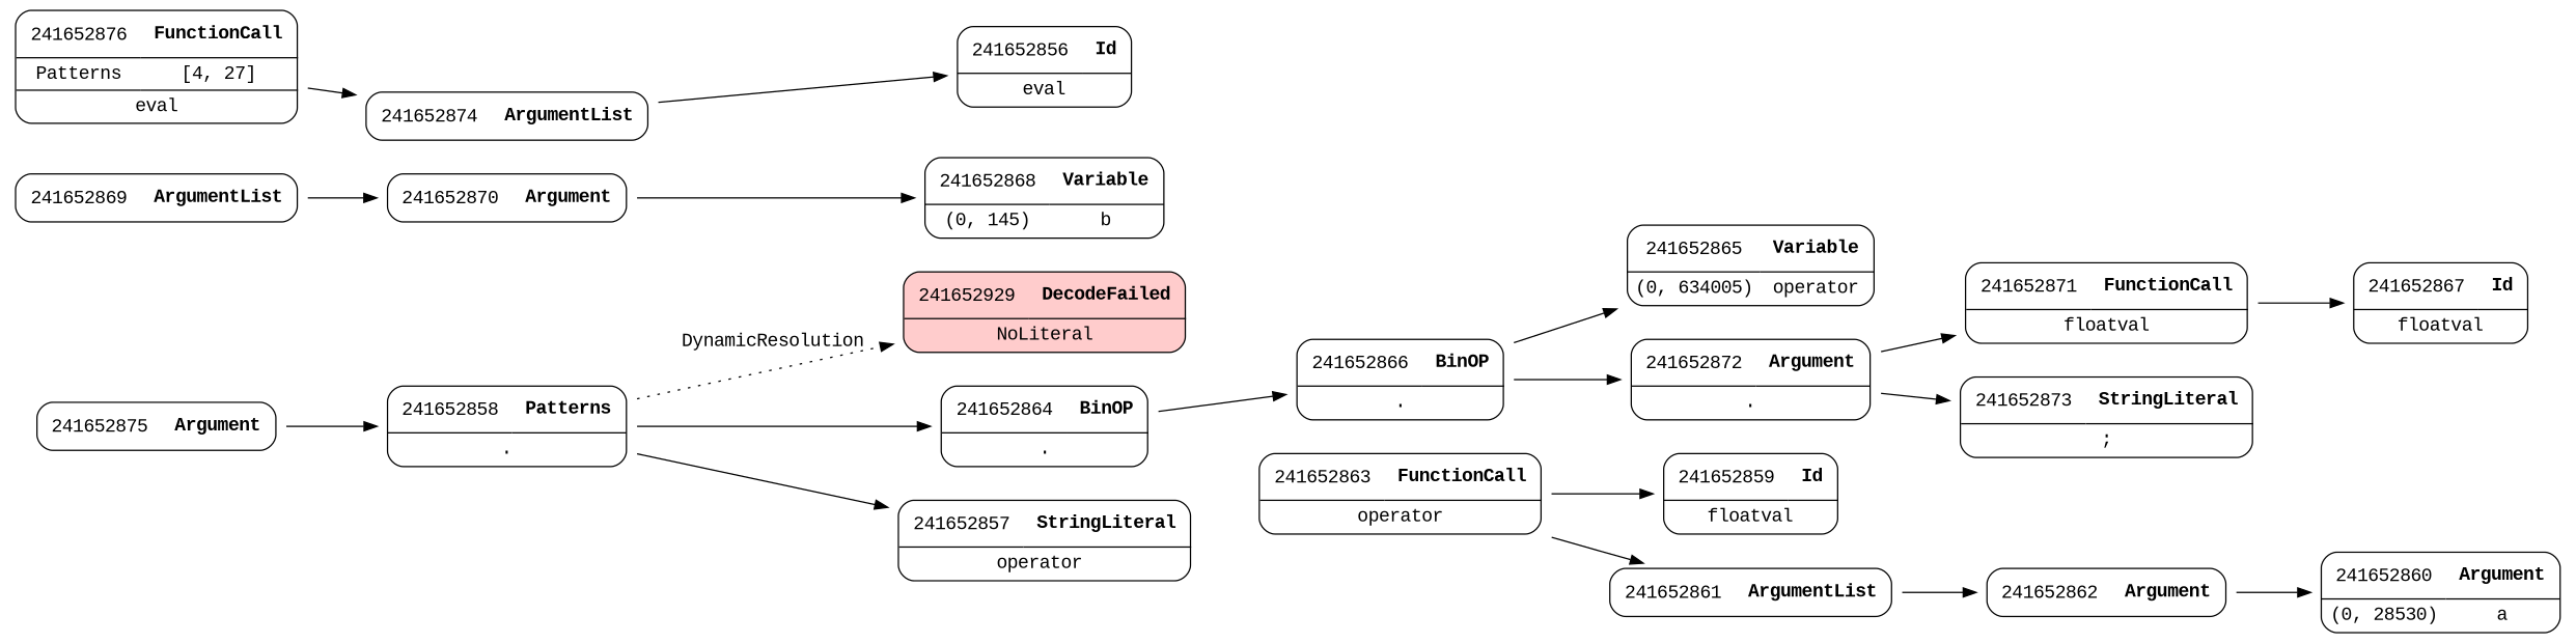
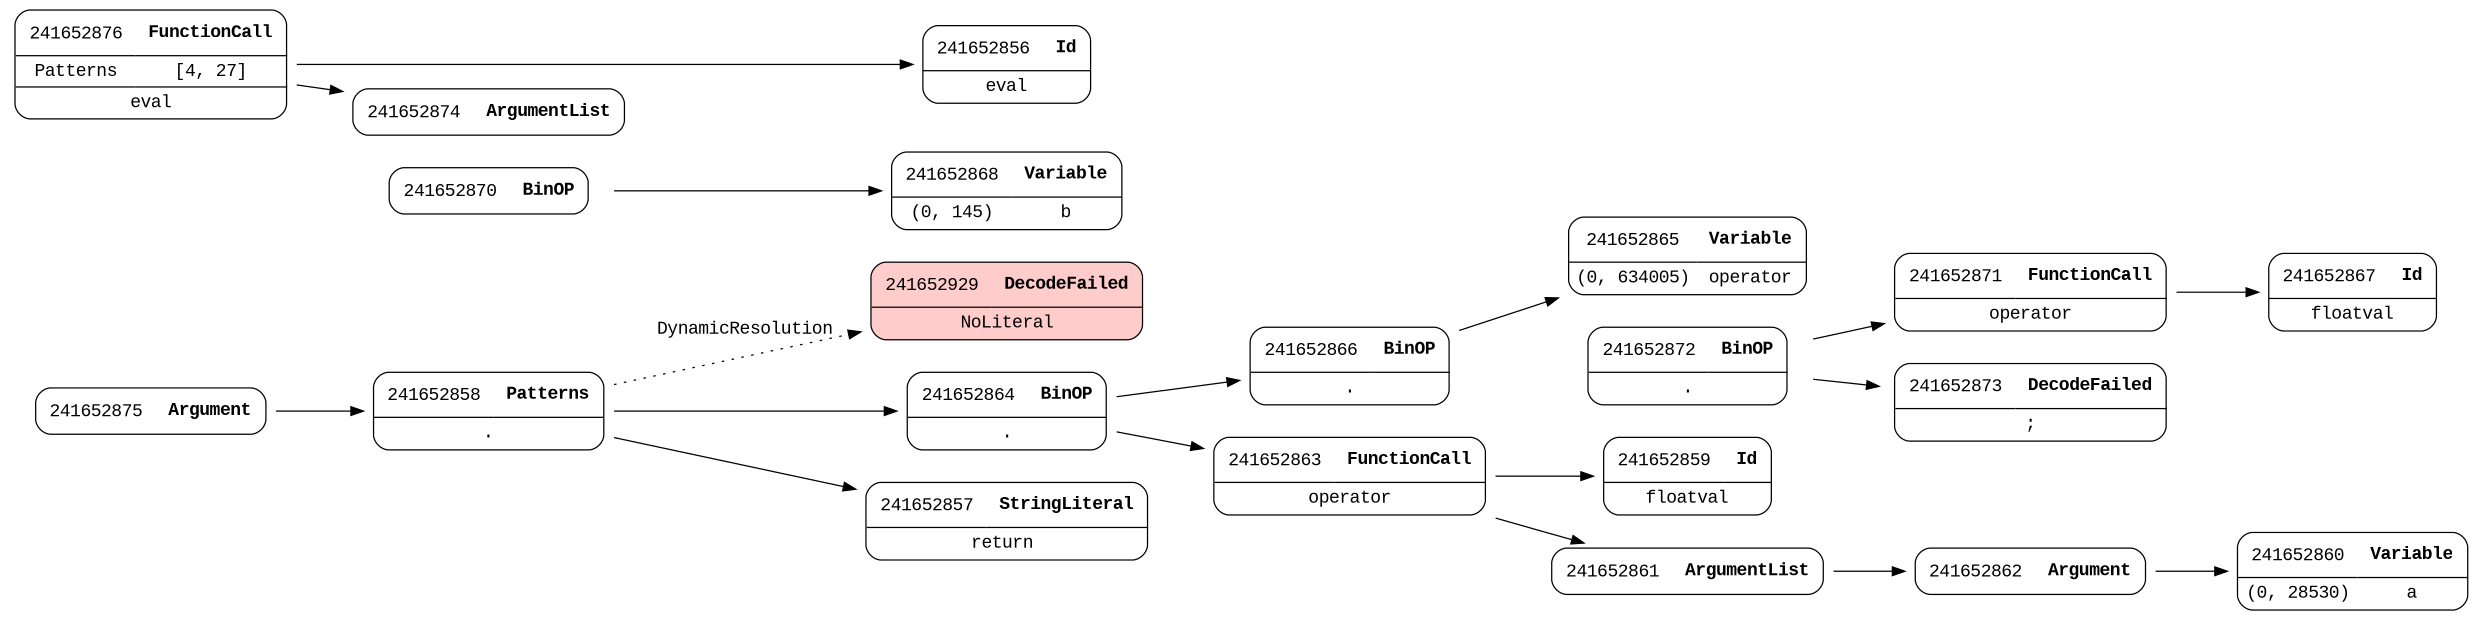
  digraph {
    fontname="Liberation Mono"
    rankdir=LR
    node [fontname="Liberation Mono" shape=none]
    edge [fontname="Liberation Mono" weight=2]
-   n1 [label=<<TABLE border='1' cellspacing='0' cellpadding='10' style='rounded' ><TR><TD border='0'>241652871</TD><TD border='0'><B>FunctionCall</B></TD></TR><HR/><TR><TD border='0' cellpadding='5' colspan='2'>floatval</TD></TR></TABLE>>]
+   n1 [label=<<TABLE border='1' cellspacing='0' cellpadding='10' style='rounded' ><TR><TD border='0'>241652871</TD><TD border='0'><B>FunctionCall</B></TD></TR><HR/><TR><TD border='0' cellpadding='5' colspan='2'>operator</TD></TR></TABLE>>]
    n2 [label=<<TABLE border='1' cellspacing='0' cellpadding='10' style='rounded' ><TR><TD border='0'>241652867</TD><TD border='0'><B>Id</B></TD></TR><HR/><TR><TD border='0' cellpadding='5' colspan='2'>floatval</TD></TR></TABLE>>]
-   n3 [label=<<TABLE border='1' cellspacing='0' cellpadding='10' style='rounded' ><TR><TD border='0'>241652869</TD><TD border='0'><B>ArgumentList</B></TD></TR></TABLE>>]
-   n4 [label=<<TABLE border='1' cellspacing='0' cellpadding='10' style='rounded' ><TR><TD border='0'>241652870</TD><TD border='0'><B>Argument</B></TD></TR></TABLE>>]
+   n4 [label=<<TABLE border='1' cellspacing='0' cellpadding='10' style='rounded' ><TR><TD border='0'>241652870</TD><TD border='0'><B>BinOP</B></TD></TR></TABLE>>]
    n5 [label=<<TABLE border='1' cellspacing='0' cellpadding='10' style='rounded' ><TR><TD border='0'>241652868</TD><TD border='0'><B>Variable</B></TD></TR><HR/><TR><TD border='0' cellpadding='5'>(0, 145)</TD><TD border='0' cellpadding='5'>b</TD></TR></TABLE>>]
    n6 [label=<<TABLE border='1' cellspacing='0' cellpadding='10' style='rounded' ><TR><TD border='0'>241652866</TD><TD border='0'><B>BinOP</B></TD></TR><HR/><TR><TD border='0' cellpadding='5' colspan='2'>.</TD></TR></TABLE>>]
    n7 [label=<<TABLE border='1' cellspacing='0' cellpadding='10' style='rounded' ><TR><TD border='0'>241652865</TD><TD border='0'><B>Variable</B></TD></TR><HR/><TR><TD border='0' cellpadding='5'>(0, 634005)</TD><TD border='0' cellpadding='5'>operator</TD></TR></TABLE>>]
-   n8 [label=<<TABLE border='1' cellspacing='0' cellpadding='10' style='rounded' ><TR><TD border='0'>241652872</TD><TD border='0'><B>Argument</B></TD></TR><HR/><TR><TD border='0' cellpadding='5' colspan='2'>.</TD></TR></TABLE>>]
-   n9 [label=<<TABLE border='1' cellspacing='0' cellpadding='10' style='rounded' ><TR><TD border='0'>241652873</TD><TD border='0'><B>StringLiteral</B></TD></TR><HR/><TR><TD border='0' cellpadding='5' colspan='2'>;</TD></TR></TABLE>>]
+   n8 [label=<<TABLE border='1' cellspacing='0' cellpadding='10' style='rounded' ><TR><TD border='0'>241652872</TD><TD border='0'><B>BinOP</B></TD></TR><HR/><TR><TD border='0' cellpadding='5' colspan='2'>.</TD></TR></TABLE>>]
+   n9 [label=<<TABLE border='1' cellspacing='0' cellpadding='10' style='rounded' ><TR><TD border='0'>241652873</TD><TD border='0'><B>DecodeFailed</B></TD></TR><HR/><TR><TD border='0' cellpadding='5' colspan='2'>;</TD></TR></TABLE>>]
    n10 [label=<<TABLE border='1' cellspacing='0' cellpadding='10' style='rounded' bgcolor='#FFCCCC' ><TR><TD border='0'>241652929</TD><TD border='0'><B>DecodeFailed</B></TD></TR><HR/><TR><TD border='0' cellpadding='5' colspan='2'>NoLiteral</TD></TR></TABLE>>]
    n11 [label=<<TABLE border='1' cellspacing='0' cellpadding='10' style='rounded' ><TR><TD border='0'>241652864</TD><TD border='0'><B>BinOP</B></TD></TR><HR/><TR><TD border='0' cellpadding='5' colspan='2'>.</TD></TR></TABLE>>]
    n12 [label=<<TABLE border='1' cellspacing='0' cellpadding='10' style='rounded' ><TR><TD border='0'>241652863</TD><TD border='0'><B>FunctionCall</B></TD></TR><HR/><TR><TD border='0' cellpadding='5' colspan='2'>operator</TD></TR></TABLE>>]
    n13 [label=<<TABLE border='1' cellspacing='0' cellpadding='10' style='rounded' ><TR><TD border='0'>241652859</TD><TD border='0'><B>Id</B></TD></TR><HR/><TR><TD border='0' cellpadding='5' colspan='2'>floatval</TD></TR></TABLE>>]
    n14 [label=<<TABLE border='1' cellspacing='0' cellpadding='10' style='rounded' ><TR><TD border='0'>241652861</TD><TD border='0'><B>ArgumentList</B></TD></TR></TABLE>>]
    n15 [label=<<TABLE border='1' cellspacing='0' cellpadding='10' style='rounded' ><TR><TD border='0'>241652862</TD><TD border='0'><B>Argument</B></TD></TR></TABLE>>]
    n16 [label=<<TABLE border='1' cellspacing='0' cellpadding='10' style='rounded' ><TR><TD border='0'>241652876</TD><TD border='0'><B>FunctionCall</B></TD></TR><HR/><TR><TD border='0' cellpadding='5'>Patterns</TD><TD border='0' cellpadding='5'>[4, 27]</TD></TR><HR/><TR><TD border='0' cellpadding='5' colspan='2'>eval</TD></TR></TABLE>>]
    n17 [label=<<TABLE border='1' cellspacing='0' cellpadding='10' style='rounded' ><TR><TD border='0'>241652856</TD><TD border='0'><B>Id</B></TD></TR><HR/><TR><TD border='0' cellpadding='5' colspan='2'>eval</TD></TR></TABLE>>]
    n18 [label=<<TABLE border='1' cellspacing='0' cellpadding='10' style='rounded' ><TR><TD border='0'>241652874</TD><TD border='0'><B>ArgumentList</B></TD></TR></TABLE>>]
    n19 [label=<<TABLE border='1' cellspacing='0' cellpadding='10' style='rounded' ><TR><TD border='0'>241652875</TD><TD border='0'><B>Argument</B></TD></TR></TABLE>>]
    n20 [label=<<TABLE border='1' cellspacing='0' cellpadding='10' style='rounded' ><TR><TD border='0'>241652858</TD><TD border='0'><B>Patterns</B></TD></TR><HR/><TR><TD border='0' cellpadding='5' colspan='2'>.</TD></TR></TABLE>>]
-   n21 [label=<<TABLE border='1' cellspacing='0' cellpadding='10' style='rounded' ><TR><TD border='0'>241652857</TD><TD border='0'><B>StringLiteral</B></TD></TR><HR/><TR><TD border='0' cellpadding='5' colspan='2'>operator </TD></TR></TABLE>>]
-   n22 [label=<<TABLE border='1' cellspacing='0' cellpadding='10' style='rounded' ><TR><TD border='0'>241652860</TD><TD border='0'><B>Argument</B></TD></TR><HR/><TR><TD border='0' cellpadding='5'>(0, 28530)</TD><TD border='0' cellpadding='5'>a</TD></TR></TABLE>>]
+   n21 [label=<<TABLE border='1' cellspacing='0' cellpadding='10' style='rounded' ><TR><TD border='0'>241652857</TD><TD border='0'><B>StringLiteral</B></TD></TR><HR/><TR><TD border='0' cellpadding='5' colspan='2'>return </TD></TR></TABLE>>]
+   n22 [label=<<TABLE border='1' cellspacing='0' cellpadding='10' style='rounded' ><TR><TD border='0'>241652860</TD><TD border='0'><B>Variable</B></TD></TR><HR/><TR><TD border='0' cellpadding='5'>(0, 28530)</TD><TD border='0' cellpadding='5'>a</TD></TR></TABLE>>]
    n1 -> n2
-   n3 -> n4
    n4 -> n5
    n6 -> n7
-   n6 -> n8
    n8 -> n1
    n8 -> n9
    n11 -> n6
+   n11 -> n12
    n12 -> n13
    n12 -> n14
    n14 -> n15
    n15 -> n22
-   n18 -> n17
+   n16 -> n17
    n16 -> n18
    n19 -> n20
    n20 -> n10 [label=DynamicResolution style=dotted weight=""]
    n20 -> n11
    n20 -> n21
  }
